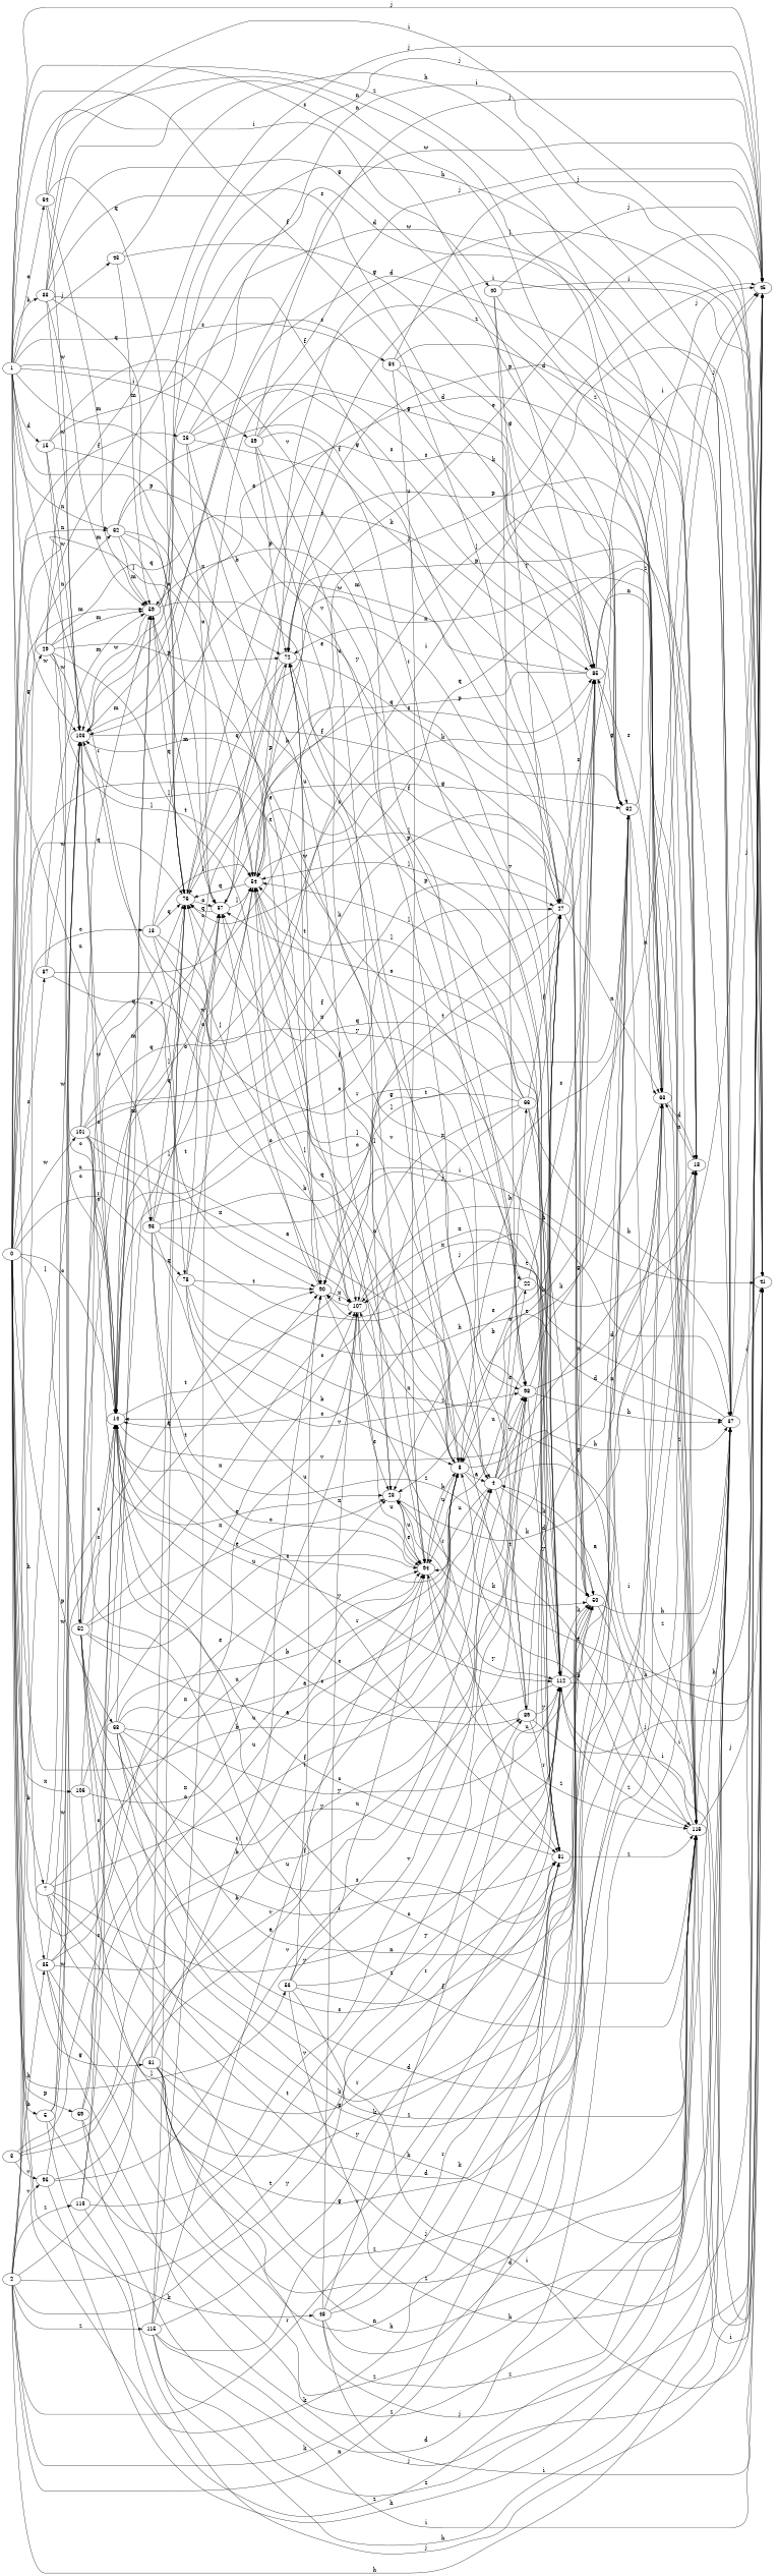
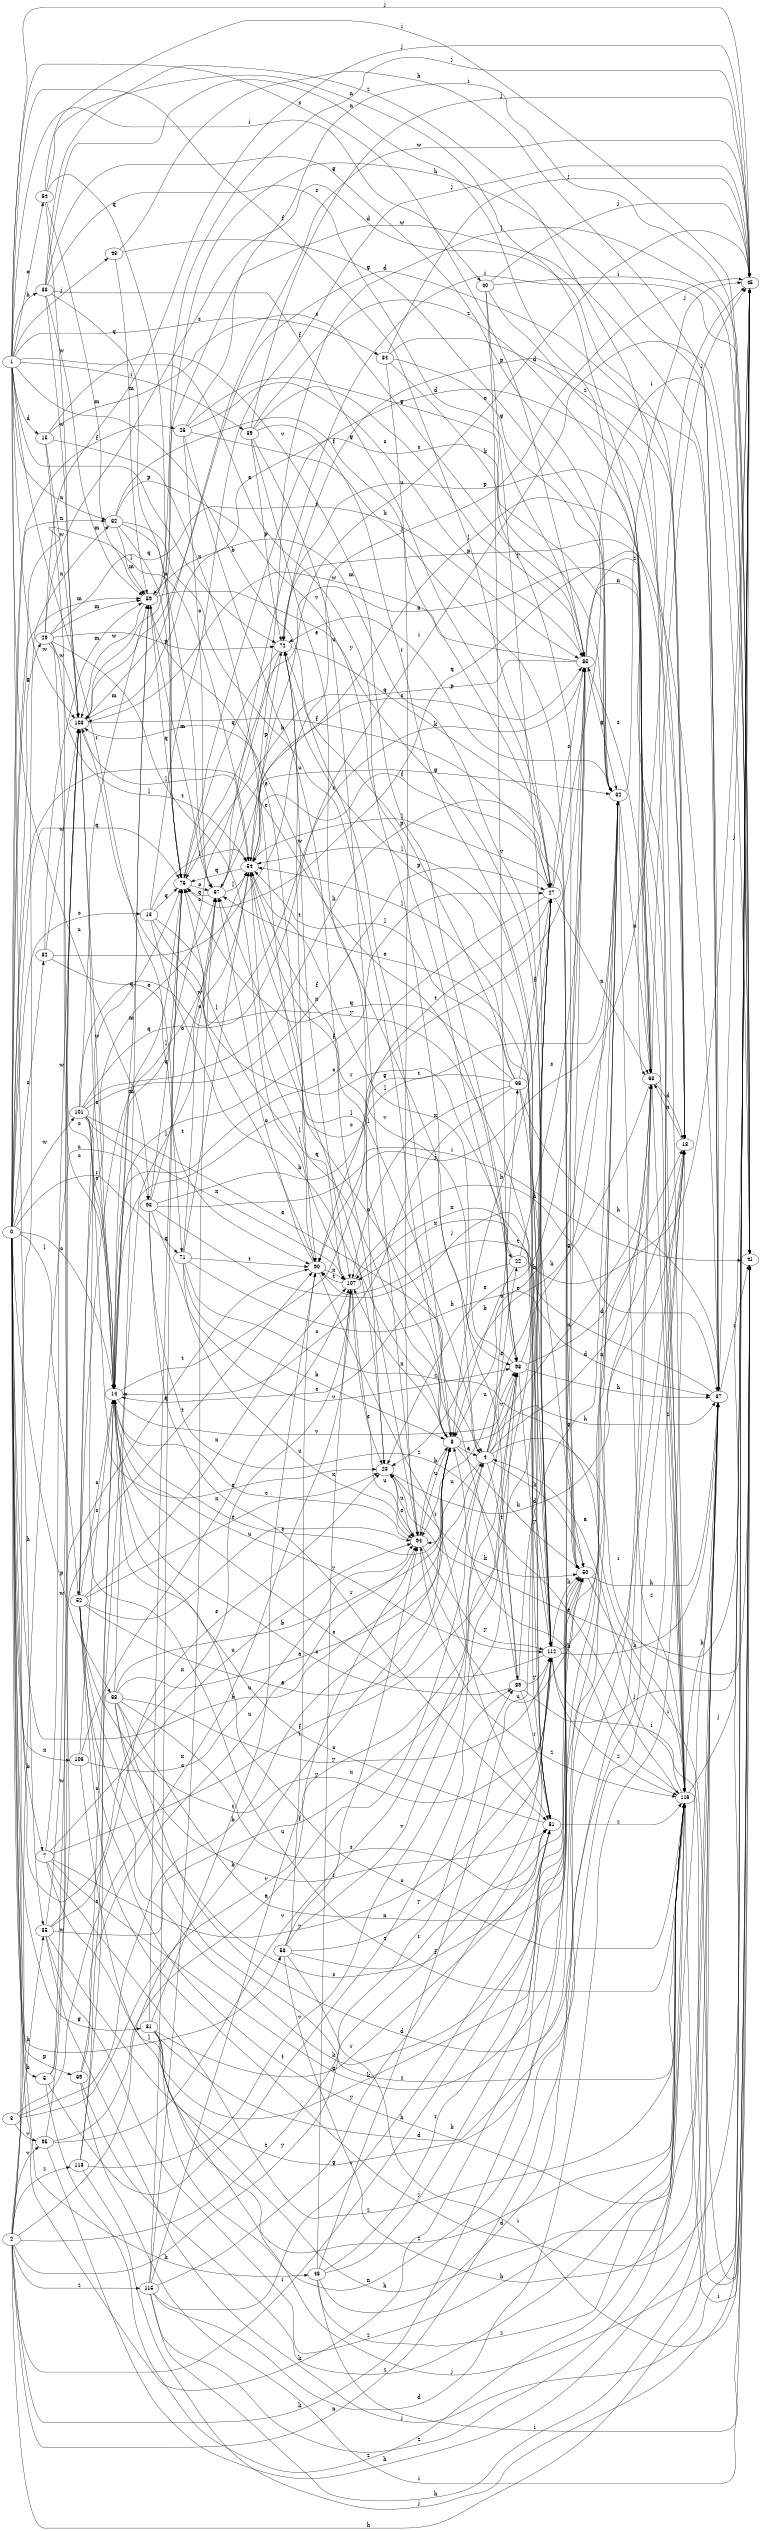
  strict digraph {
    rankdir=LR
    0
    5
    7
    8
    13
    14
    22
    26
    29
    31
    48
    50
    52
    53
    54
    59
    62
    68
    69
    76
-   78
-   82 [label=87]
+   78 [label=71]
+   82
    101
    106
    107
    103
    89
    90
    116
    27
    37
    112
    94
    32
    4
    45
    81
    98
    85
    41
    67
    72
    18
    23
    63
    1
    15
    33
    35
    39
    40
    43
    64
    84
    93
    66
    2
    95
    113
    115
    3
    0 -> 5 [label=b]
    0 -> 7 [label=b]
    0 -> 8 [label=b]
    0 -> 13 [label=c]
    0 -> 14 [label=c]
    0 -> 22 [label=e]
    0 -> 26 [label=f]
    0 -> 29 [label=g]
    0 -> 31 [label=g]
    0 -> 48 [label=k]
    0 -> 50 [label=k]
    0 -> 52 [label=l]
    0 -> 53 [label=l]
    0 -> 54 [label=l]
    0 -> 59 [label=m]
    0 -> 62 [label=n]
    0 -> 68 [label=p]
    0 -> 69 [label=p]
    0 -> 76 [label=q]
    0 -> 78 [label=r]
    0 -> 82 [label=s]
    0 -> 101 [label=w]
    0 -> 106 [label=x]
    0 -> 107 [label=x]
    5 -> 103 [label=w]
    5 -> 89 [label=t]
    5 -> 90 [label=t]
    5 -> 116 [label=z]
    7 -> 103 [label=w]
    7 -> 116 [label=z]
    7 -> 27 [label=f]
    7 -> 37 [label=h]
    7 -> 112 [label=y]
    7 -> 94 [label=u]
    7 -> 32 [label=g]
    8 -> 14 [label=c]
    8 -> 50 [label=k]
    8 -> 54 [label=l]
    8 -> 76 [label=q]
    8 -> 107 [label=x]
    8 -> 37 [label=h]
    8 -> 94 [label=u]
    8 -> 4 [label=a]
    13 -> 8 [label=b]
    13 -> 54 [label=l]
    13 -> 76 [label=q]
    13 -> 112 [label=y]
    13 -> 45 [label=j]
    13 -> 81 [label=r]
    14 -> 59 [label=m]
    14 -> 76 [label=q]
    14 -> 103 [label=w]
    14 -> 27 [label=f]
    14 -> 112 [label=y]
    14 -> 45 [label=j]
    14 -> 98 [label=v]
    22 -> 8 [label=b]
    22 -> 14 [label=c]
    22 -> 107 [label=x]
    22 -> 85 [label=s]
    26 -> 50 [label=k]
    26 -> 94 [label=u]
    26 -> 32 [label=g]
    26 -> 85 [label=s]
    26 -> 41 [label=i]
    26 -> 67 [label=o]
    29 -> 14 [label=c]
    29 -> 54 [label=l]
    29 -> 59 [label=m]
    29 -> 103 [label=w]
    29 -> 90 [label=t]
    29 -> 45 [label=j]
    29 -> 85 [label=s]
    29 -> 72 [label=p]
    29 -> 18 [label=d]
    31 -> 50 [label=k]
    31 -> 76 [label=q]
    31 -> 90 [label=t]
    31 -> 116 [label=z]
    31 -> 45 [label=j]
    31 -> 81 [label=r]
    31 -> 18 [label=d]
    48 -> 50 [label=k]
    48 -> 107 [label=x]
    48 -> 116 [label=z]
    48 -> 27 [label=f]
    48 -> 81 [label=r]
    48 -> 41 [label=i]
    48 -> 18 [label=d]
    50 -> 37 [label=h]
    50 -> 41 [label=i]
    52 -> 14 [label=c]
    52 -> 50 [label=k]
    52 -> 54 [label=l]
    52 -> 76 [label=q]
    52 -> 107 [label=x]
    52 -> 37 [label=h]
    52 -> 112 [label=y]
    52 -> 94 [label=u]
    52 -> 4 [label=a]
    52 -> 45 [label=j]
    52 -> 85 [label=s]
    52 -> 67 [label=o]
    52 -> 23 [label=e]
    53 -> 90 [label=t]
    53 -> 37 [label=h]
    53 -> 112 [label=y]
    53 -> 94 [label=u]
    53 -> 81 [label=r]
    53 -> 98 [label=v]
    53 -> 41 [label=i]
    54 -> 76 [label=q]
    54 -> 27 [label=f]
    54 -> 32 [label=g]
    54 -> 98 [label=v]
    54 -> 72 [label=p]
    59 -> 76 [label=q]
    59 -> 103 [label=w]
    59 -> 37 [label=h]
    59 -> 112 [label=y]
    59 -> 45 [label=j]
    59 -> 23 [label=e]
    62 -> 8 [label=b]
    62 -> 59 [label=m]
    62 -> 76 [label=q]
    62 -> 27 [label=f]
    62 -> 98 [label=v]
    62 -> 67 [label=o]
    68 -> 8 [label=b]
    68 -> 59 [label=m]
    68 -> 116 [label=z]
    68 -> 112 [label=y]
    68 -> 4 [label=a]
    68 -> 81 [label=r]
    68 -> 85 [label=s]
    68 -> 18 [label=d]
    68 -> 63 [label=n]
    69 -> 14 [label=c]
    69 -> 116 [label=z]
    69 -> 94 [label=u]
    69 -> 41 [label=i]
    76 -> 67 [label=o]
    76 -> 18 [label=d]
    76 -> 63 [label=n]
    78 -> 8 [label=b]
    78 -> 54 [label=l]
    78 -> 90 [label=t]
    78 -> 116 [label=z]
    78 -> 37 [label=h]
    78 -> 94 [label=u]
    78 -> 67 [label=o]
    82 -> 59 [label=m]
    82 -> 103 [label=w]
    82 -> 90 [label=t]
    82 -> 45 [label=j]
    101 -> 14 [label=c]
    101 -> 50 [label=k]
    101 -> 59 [label=m]
    101 -> 107 [label=x]
    101 -> 116 [label=z]
    101 -> 27 [label=f]
    101 -> 4 [label=a]
    101 -> 85 [label=s]
    101 -> 41 [label=i]
    101 -> 23 [label=e]
    106 -> 14 [label=c]
    106 -> 107 [label=x]
    106 -> 94 [label=u]
    106 -> 63 [label=n]
    107 -> 54 [label=l]
    107 -> 90 [label=t]
    107 -> 37 [label=h]
    107 -> 94 [label=u]
    107 -> 23 [label=e]
    103 -> 14 [label=c]
    103 -> 54 [label=l]
    103 -> 27 [label=f]
    103 -> 32 [label=g]
    103 -> 18 [label=d]
    89 -> 14 [label=c]
    89 -> 103 [label=w]
    89 -> 112 [label=y]
    89 -> 32 [label=g]
    89 -> 45 [label=j]
    89 -> 81 [label=r]
    89 -> 67 [label=o]
    90 -> 107 [label=x]
    90 -> 103 [label=w]
    90 -> 81 [label=r]
    90 -> 67 [label=o]
    116 -> 8 [label=b]
    116 -> 14 [label=c]
    116 -> 37 [label=h]
    116 -> 4 [label=a]
    116 -> 45 [label=j]
    116 -> 41 [label=i]
    116 -> 72 [label=p]
    27 -> 8 [label=b]
    27 -> 14 [label=c]
    27 -> 54 [label=l]
    27 -> 90 [label=t]
    27 -> 94 [label=u]
    27 -> 85 [label=s]
    27 -> 41 [label=i]
    27 -> 63 [label=n]
    37 -> 76 [label=q]
    37 -> 103 [label=w]
    37 -> 90 [label=t]
    37 -> 45 [label=j]
    37 -> 41 [label=i]
    37 -> 72 [label=p]
    112 -> 14 [label=c]
    112 -> 50 [label=k]
    112 -> 54 [label=l]
    112 -> 59 [label=m]
    112 -> 107 [label=x]
    112 -> 116 [label=z]
    112 -> 37 [label=h]
    112 -> 41 [label=i]
    112 -> 67 [label=o]
    112 -> 63 [label=n]
    94 -> 8 [label=b]
    94 -> 14 [label=c]
    94 -> 116 [label=z]
    94 -> 112 [label=y]
    94 -> 23 [label=e]
    32 -> 8 [label=b]
    32 -> 116 [label=z]
    32 -> 94 [label=u]
    32 -> 45 [label=j]
    32 -> 72 [label=p]
    32 -> 63 [label=n]
    4 -> 22 [label=e]
    4 -> 50 [label=k]
    4 -> 54 [label=l]
    4 -> 89 [label=t]
    4 -> 94 [label=u]
    4 -> 98 [label=v]
    4 -> 41 [label=i]
    4 -> 18 [label=d]
    4 -> 63 [label=n]
    4 -> 66 [label=o]
    45 -> 103 [label=w]
    45 -> 67 [label=o]
    45 -> 23 [label=e]
    81 -> 14 [label=c]
    81 -> 54 [label=l]
    81 -> 116 [label=z]
    81 -> 72 [label=p]
    98 -> 54 [label=l]
    98 -> 37 [label=h]
    98 -> 112 [label=y]
    98 -> 32 [label=g]
    98 -> 18 [label=d]
    85 -> 14 [label=c]
    85 -> 76 [label=q]
    85 -> 103 [label=w]
    85 -> 116 [label=z]
    85 -> 32 [label=g]
    85 -> 23 [label=e]
    85 -> 63 [label=n]
    41 -> 54 [label=l]
    67 -> 54 [label=l]
    67 -> 59 [label=m]
    67 -> 76 [label=q]
    67 -> 85 [label=s]
    67 -> 41 [label=i]
    72 -> 14 [label=c]
    72 -> 50 [label=k]
    72 -> 76 [label=q]
    72 -> 107 [label=x]
    72 -> 90 [label=t]
    18 -> 54 [label=l]
    18 -> 63 [label=n]
    23 -> 50 [label=k]
    23 -> 94 [label=u]
    23 -> 18 [label=d]
    63 -> 116 [label=z]
    63 -> 45 [label=j]
    63 -> 85 [label=s]
    63 -> 72 [label=p]
    63 -> 18 [label=d]
    63 -> 23 [label=e]
    1 -> 8 [label=b]
    1 -> 62 [label=n]
    1 -> 78 [label=r]
    1 -> 103 [label=w]
    1 -> 27 [label=f]
    1 -> 4 [label=a]
    1 -> 45 [label=j]
    1 -> 85 [label=s]
    1 -> 72 [label=p]
    1 -> 15 [label=d]
    1 -> 33 [label=h]
    1 -> 35 [label=h]
    1 -> 39 [label=i]
    1 -> 40 [label=i]
    1 -> 43 [label=j]
    1 -> 64 [label=o]
    1 -> 84 [label=s]
    1 -> 93 [label=u]
    15 -> 14 [label=c]
    15 -> 107 [label=x]
    15 -> 103 [label=w]
    15 -> 98 [label=v]
    15 -> 85 [label=s]
    33 -> 59 [label=m]
    33 -> 76 [label=q]
    33 -> 103 [label=w]
    33 -> 116 [label=z]
    33 -> 27 [label=f]
    33 -> 32 [label=g]
    33 -> 85 [label=s]
    33 -> 63 [label=n]
    35 -> 103 [label=w]
    35 -> 90 [label=t]
    35 -> 116 [label=z]
    35 -> 27 [label=f]
    35 -> 32 [label=g]
    35 -> 45 [label=j]
    35 -> 23 [label=e]
    39 -> 116 [label=z]
    39 -> 94 [label=u]
    39 -> 45 [label=j]
    39 -> 81 [label=r]
    39 -> 85 [label=s]
    39 -> 72 [label=p]
    39 -> 23 [label=e]
    40 -> 116 [label=z]
    40 -> 112 [label=y]
    40 -> 45 [label=j]
    40 -> 98 [label=v]
    40 -> 41 [label=i]
    43 -> 59 [label=m]
    43 -> 37 [label=h]
    43 -> 32 [label=g]
    64 -> 59 [label=m]
    64 -> 76 [label=q]
    64 -> 103 [label=w]
    64 -> 41 [label=i]
    64 -> 63 [label=n]
    84 -> 50 [label=k]
    84 -> 94 [label=u]
    84 -> 32 [label=g]
    84 -> 45 [label=j]
    84 -> 18 [label=d]
    93 -> 76 [label=q]
    93 -> 116 [label=z]
    93 -> 32 [label=g]
    93 -> 45 [label=j]
    93 -> 81 [label=r]
    93 -> 98 [label=v]
    93 -> 41 [label=i]
    93 -> 67 [label=o]
    66 -> 14 [label=c]
    66 -> 50 [label=k]
    66 -> 54 [label=l]
    66 -> 76 [label=q]
    66 -> 107 [label=x]
    66 -> 90 [label=t]
    66 -> 27 [label=f]
    66 -> 37 [label=h]
    66 -> 72 [label=p]
    2 -> 8 [label=b]
    2 -> 50 [label=k]
    2 -> 62 [label=n]
    2 -> 89 [label=t]
    2 -> 37 [label=h]
    2 -> 112 [label=y]
    2 -> 81 [label=r]
    2 -> 63 [label=n]
    2 -> 35 [label=h]
    2 -> 93 [label=u]
    2 -> 95 [label=v]
    2 -> 113 [label=z]
    2 -> 115 [label=z]
    95 -> 103 [label=w]
    95 -> 37 [label=h]
    95 -> 4 [label=a]
    95 -> 98 [label=v]
    113 -> 14 [label=c]
    113 -> 54 [label=l]
    113 -> 45 [label=j]
    113 -> 98 [label=v]
    115 -> 76 [label=q]
    115 -> 116 [label=z]
    115 -> 37 [label=h]
    115 -> 112 [label=y]
    115 -> 94 [label=u]
    115 -> 81 [label=r]
    115 -> 67 [label=o]
    115 -> 18 [label=d]
    3 -> 8 [label=b]
    3 -> 107 [label=x]
    3 -> 98 [label=v]
    3 -> 95 [label=v]
  }
